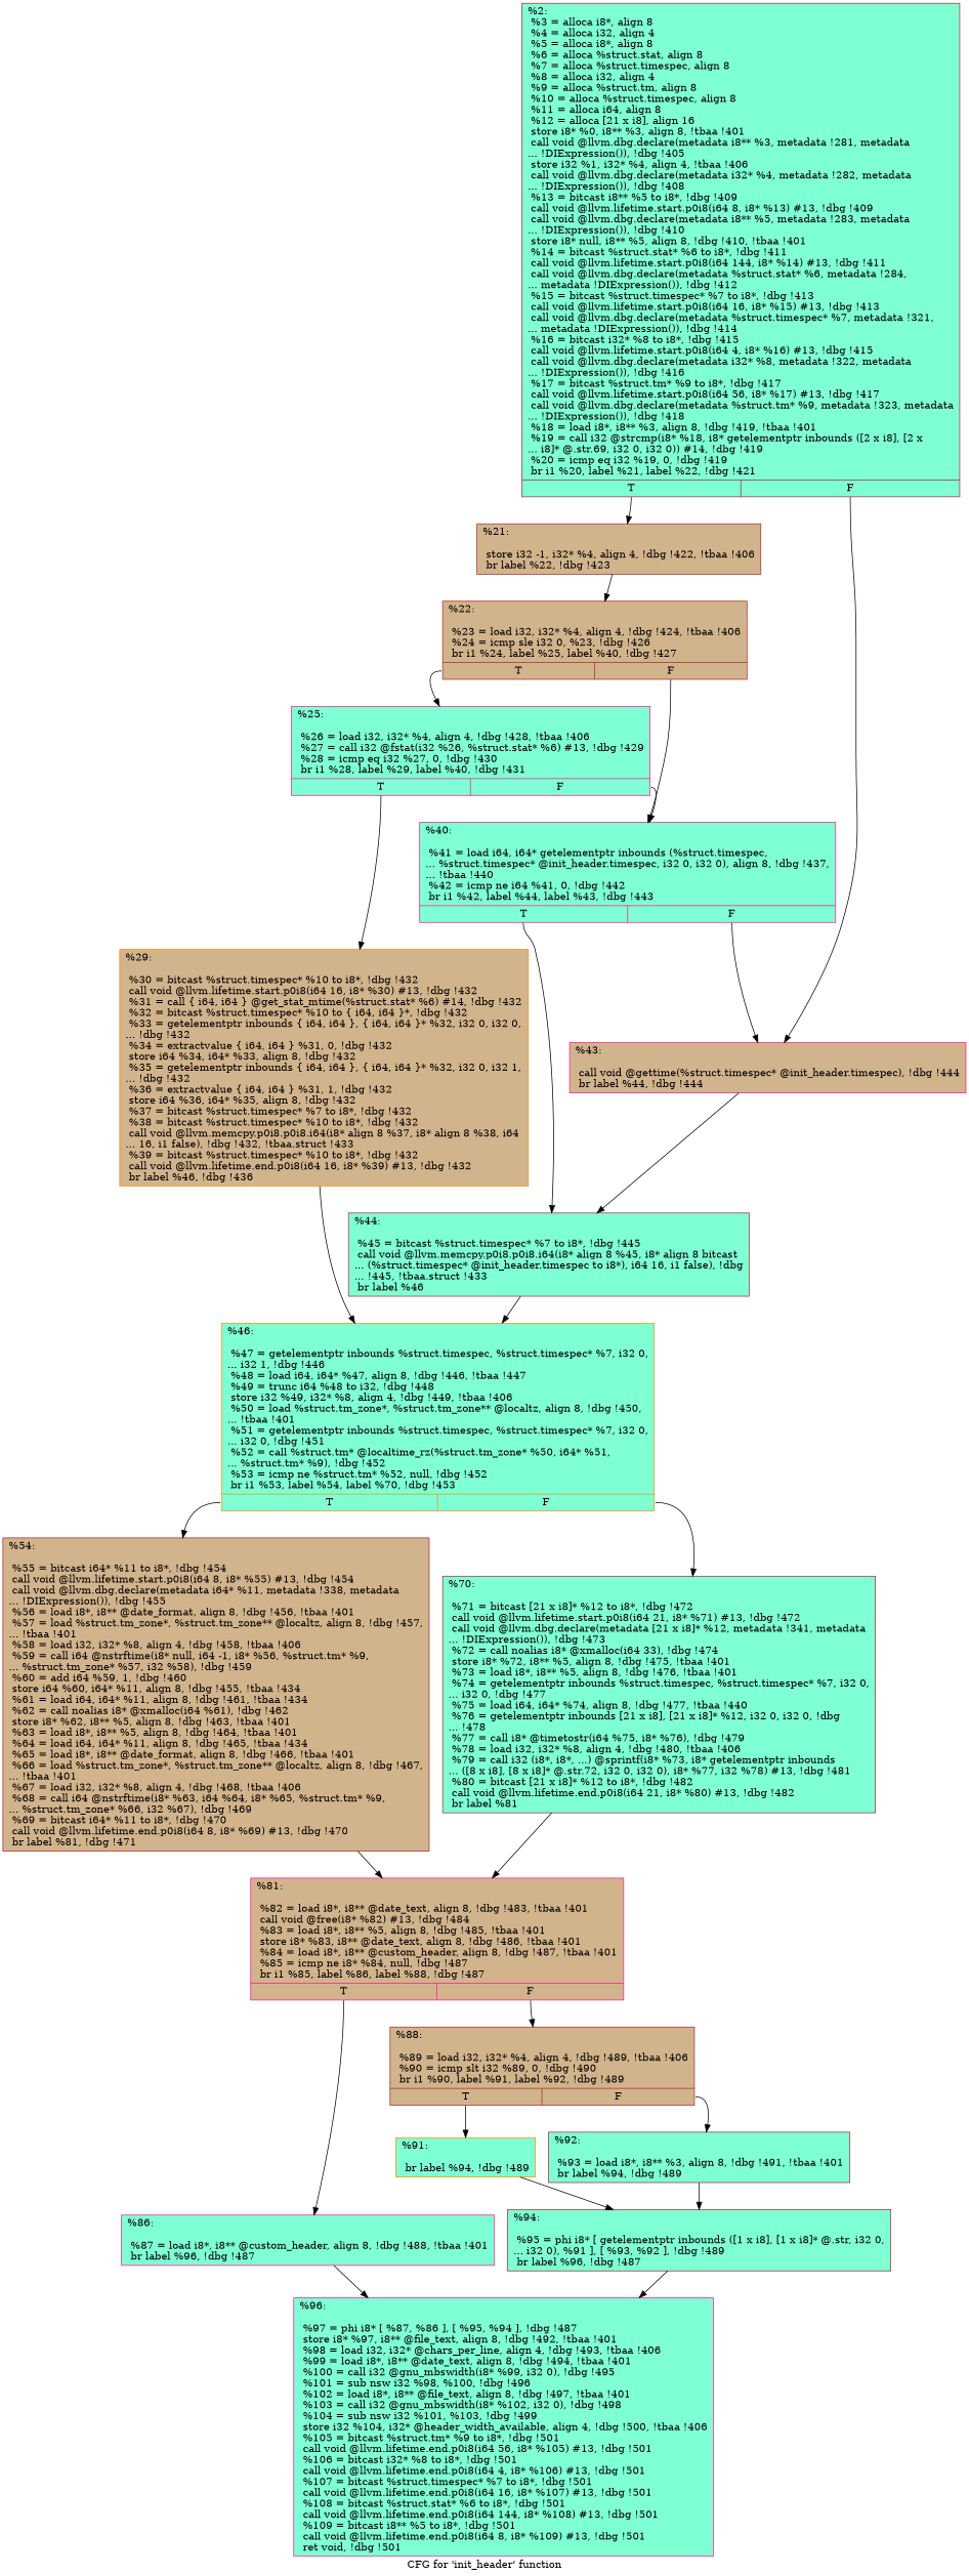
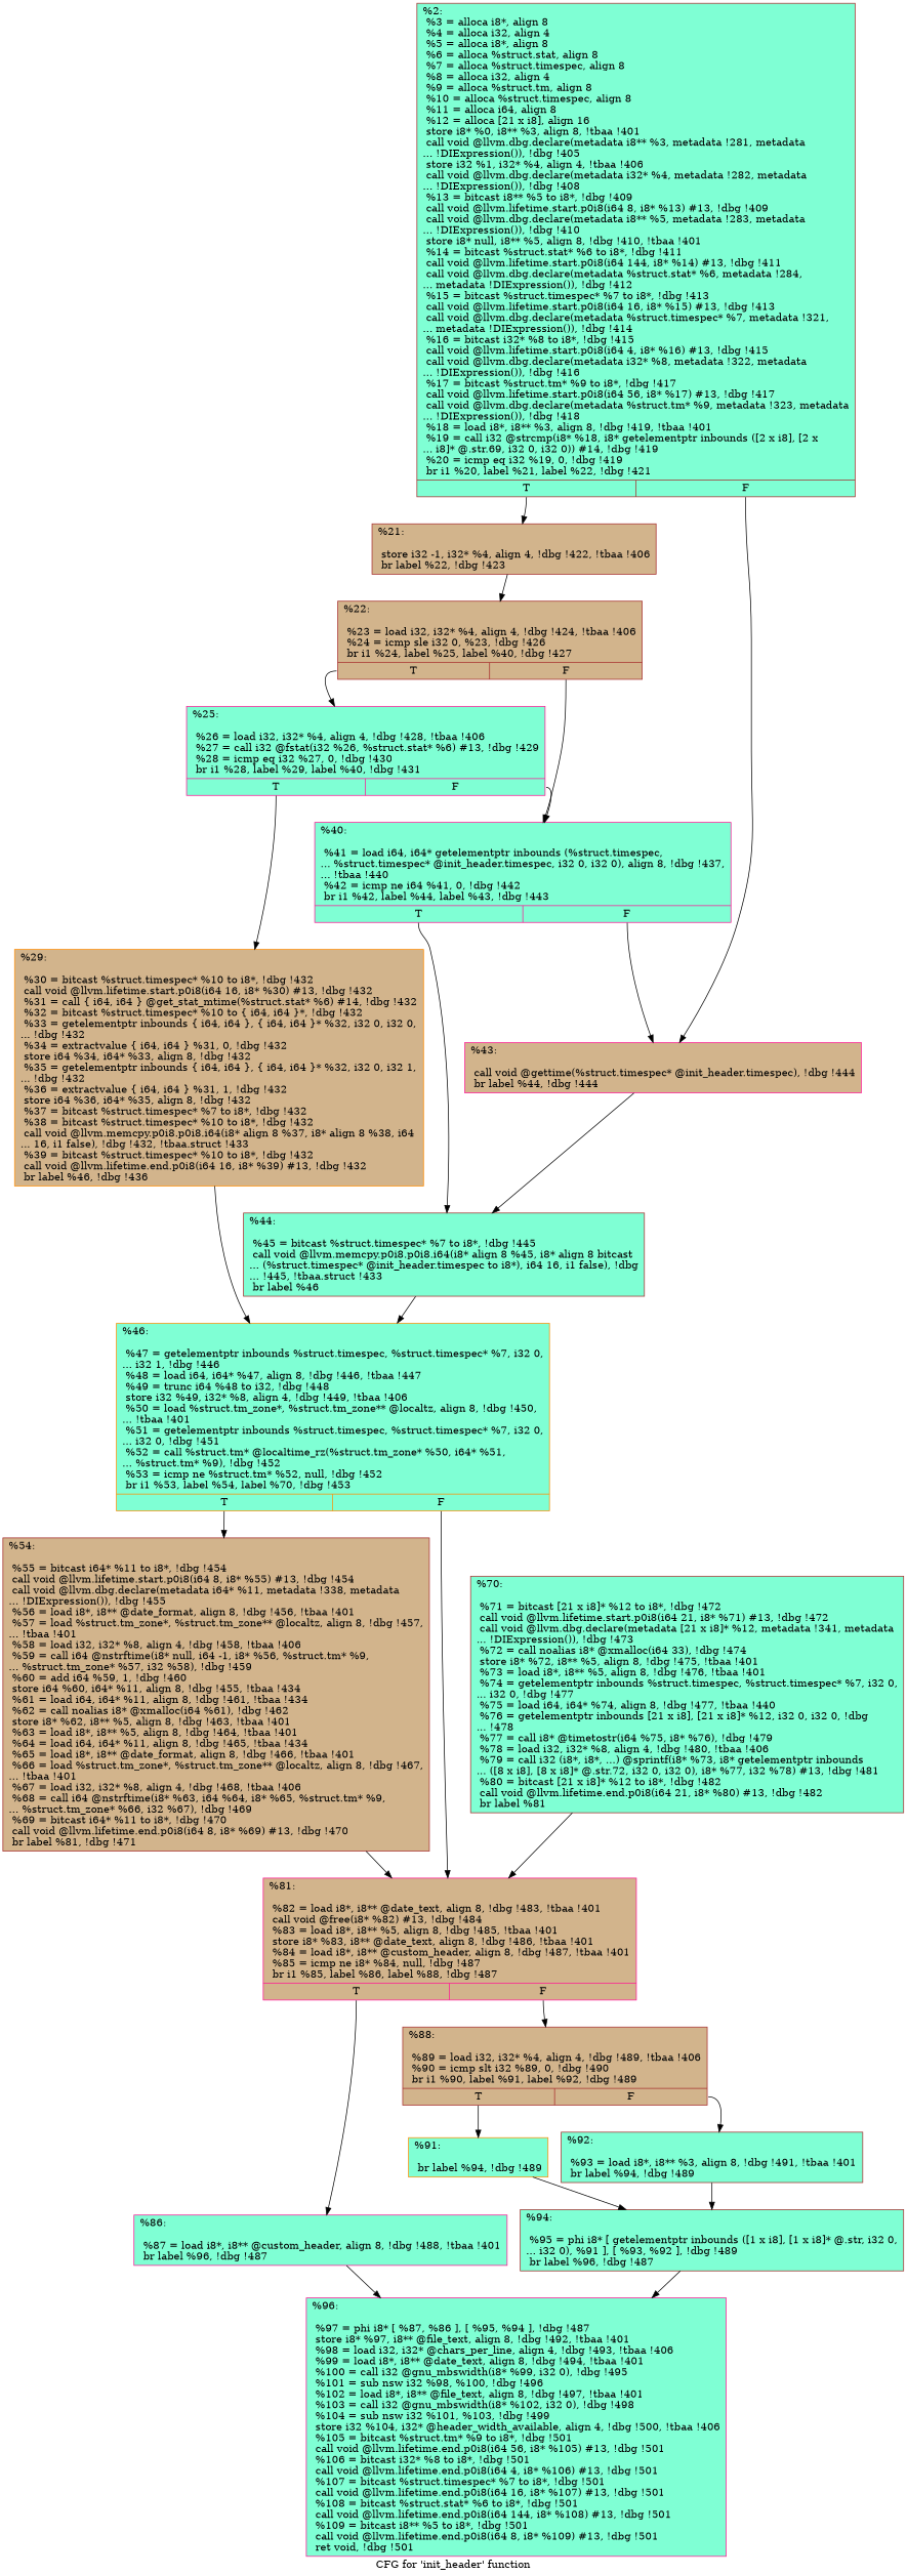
  digraph {
    label="CFG for 'init_header' function"
    node [color=brown fillcolor=aquamarine shape=record style=filled]
    n1 [label="{%2:\l  %3 = alloca i8*, align 8\l  %4 = alloca i32, align 4\l  %5 = alloca i8*, align 8\l  %6 = alloca %struct.stat, align 8\l  %7 = alloca %struct.timespec, align 8\l  %8 = alloca i32, align 4\l  %9 = alloca %struct.tm, align 8\l  %10 = alloca %struct.timespec, align 8\l  %11 = alloca i64, align 8\l  %12 = alloca [21 x i8], align 16\l  store i8* %0, i8** %3, align 8, !tbaa !401\l  call void @llvm.dbg.declare(metadata i8** %3, metadata !281, metadata\l... !DIExpression()), !dbg !405\l  store i32 %1, i32* %4, align 4, !tbaa !406\l  call void @llvm.dbg.declare(metadata i32* %4, metadata !282, metadata\l... !DIExpression()), !dbg !408\l  %13 = bitcast i8** %5 to i8*, !dbg !409\l  call void @llvm.lifetime.start.p0i8(i64 8, i8* %13) #13, !dbg !409\l  call void @llvm.dbg.declare(metadata i8** %5, metadata !283, metadata\l... !DIExpression()), !dbg !410\l  store i8* null, i8** %5, align 8, !dbg !410, !tbaa !401\l  %14 = bitcast %struct.stat* %6 to i8*, !dbg !411\l  call void @llvm.lifetime.start.p0i8(i64 144, i8* %14) #13, !dbg !411\l  call void @llvm.dbg.declare(metadata %struct.stat* %6, metadata !284,\l... metadata !DIExpression()), !dbg !412\l  %15 = bitcast %struct.timespec* %7 to i8*, !dbg !413\l  call void @llvm.lifetime.start.p0i8(i64 16, i8* %15) #13, !dbg !413\l  call void @llvm.dbg.declare(metadata %struct.timespec* %7, metadata !321,\l... metadata !DIExpression()), !dbg !414\l  %16 = bitcast i32* %8 to i8*, !dbg !415\l  call void @llvm.lifetime.start.p0i8(i64 4, i8* %16) #13, !dbg !415\l  call void @llvm.dbg.declare(metadata i32* %8, metadata !322, metadata\l... !DIExpression()), !dbg !416\l  %17 = bitcast %struct.tm* %9 to i8*, !dbg !417\l  call void @llvm.lifetime.start.p0i8(i64 56, i8* %17) #13, !dbg !417\l  call void @llvm.dbg.declare(metadata %struct.tm* %9, metadata !323, metadata\l... !DIExpression()), !dbg !418\l  %18 = load i8*, i8** %3, align 8, !dbg !419, !tbaa !401\l  %19 = call i32 @strcmp(i8* %18, i8* getelementptr inbounds ([2 x i8], [2 x\l... i8]* @.str.69, i32 0, i32 0)) #14, !dbg !419\l  %20 = icmp eq i32 %19, 0, !dbg !419\l  br i1 %20, label %21, label %22, !dbg !421\l|{<s0>T|<s1>F}}"]
    n2 [fillcolor=tan label="{%21:\l\l  store i32 -1, i32* %4, align 4, !dbg !422, !tbaa !406\l  br label %22, !dbg !423\l}"]
    n3 [color=deeppink fillcolor=tan label="{%43:\l\l  call void @gettime(%struct.timespec* @init_header.timespec), !dbg !444\l  br label %44, !dbg !444\l}"]
    n4 [fillcolor=tan label="{%22:\l\l  %23 = load i32, i32* %4, align 4, !dbg !424, !tbaa !406\l  %24 = icmp sle i32 0, %23, !dbg !426\l  br i1 %24, label %25, label %40, !dbg !427\l|{<s0>T|<s1>F}}"]
    n5 [color=deeppink label="{%25:\l\l  %26 = load i32, i32* %4, align 4, !dbg !428, !tbaa !406\l  %27 = call i32 @fstat(i32 %26, %struct.stat* %6) #13, !dbg !429\l  %28 = icmp eq i32 %27, 0, !dbg !430\l  br i1 %28, label %29, label %40, !dbg !431\l|{<s0>T|<s1>F}}"]
    n6 [color=deeppink label="{%40:\l\l  %41 = load i64, i64* getelementptr inbounds (%struct.timespec,\l... %struct.timespec* @init_header.timespec, i32 0, i32 0), align 8, !dbg !437,\l... !tbaa !440\l  %42 = icmp ne i64 %41, 0, !dbg !442\l  br i1 %42, label %44, label %43, !dbg !443\l|{<s0>T|<s1>F}}"]
    n7 [color=darkorange fillcolor=tan label="{%29:\l\l  %30 = bitcast %struct.timespec* %10 to i8*, !dbg !432\l  call void @llvm.lifetime.start.p0i8(i64 16, i8* %30) #13, !dbg !432\l  %31 = call \{ i64, i64 \} @get_stat_mtime(%struct.stat* %6) #14, !dbg !432\l  %32 = bitcast %struct.timespec* %10 to \{ i64, i64 \}*, !dbg !432\l  %33 = getelementptr inbounds \{ i64, i64 \}, \{ i64, i64 \}* %32, i32 0, i32 0,\l... !dbg !432\l  %34 = extractvalue \{ i64, i64 \} %31, 0, !dbg !432\l  store i64 %34, i64* %33, align 8, !dbg !432\l  %35 = getelementptr inbounds \{ i64, i64 \}, \{ i64, i64 \}* %32, i32 0, i32 1,\l... !dbg !432\l  %36 = extractvalue \{ i64, i64 \} %31, 1, !dbg !432\l  store i64 %36, i64* %35, align 8, !dbg !432\l  %37 = bitcast %struct.timespec* %7 to i8*, !dbg !432\l  %38 = bitcast %struct.timespec* %10 to i8*, !dbg !432\l  call void @llvm.memcpy.p0i8.p0i8.i64(i8* align 8 %37, i8* align 8 %38, i64\l... 16, i1 false), !dbg !432, !tbaa.struct !433\l  %39 = bitcast %struct.timespec* %10 to i8*, !dbg !432\l  call void @llvm.lifetime.end.p0i8(i64 16, i8* %39) #13, !dbg !432\l  br label %46, !dbg !436\l}"]
    n8 [label="{%44:\l\l  %45 = bitcast %struct.timespec* %7 to i8*, !dbg !445\l  call void @llvm.memcpy.p0i8.p0i8.i64(i8* align 8 %45, i8* align 8 bitcast\l... (%struct.timespec* @init_header.timespec to i8*), i64 16, i1 false), !dbg\l... !445, !tbaa.struct !433\l  br label %46\l}"]
    n9 [color=darkorange label="{%46:\l\l  %47 = getelementptr inbounds %struct.timespec, %struct.timespec* %7, i32 0,\l... i32 1, !dbg !446\l  %48 = load i64, i64* %47, align 8, !dbg !446, !tbaa !447\l  %49 = trunc i64 %48 to i32, !dbg !448\l  store i32 %49, i32* %8, align 4, !dbg !449, !tbaa !406\l  %50 = load %struct.tm_zone*, %struct.tm_zone** @localtz, align 8, !dbg !450,\l... !tbaa !401\l  %51 = getelementptr inbounds %struct.timespec, %struct.timespec* %7, i32 0,\l... i32 0, !dbg !451\l  %52 = call %struct.tm* @localtime_rz(%struct.tm_zone* %50, i64* %51,\l... %struct.tm* %9), !dbg !452\l  %53 = icmp ne %struct.tm* %52, null, !dbg !452\l  br i1 %53, label %54, label %70, !dbg !453\l|{<s0>T|<s1>F}}"]
    n10 [fillcolor=tan label="{%54:\l\l  %55 = bitcast i64* %11 to i8*, !dbg !454\l  call void @llvm.lifetime.start.p0i8(i64 8, i8* %55) #13, !dbg !454\l  call void @llvm.dbg.declare(metadata i64* %11, metadata !338, metadata\l... !DIExpression()), !dbg !455\l  %56 = load i8*, i8** @date_format, align 8, !dbg !456, !tbaa !401\l  %57 = load %struct.tm_zone*, %struct.tm_zone** @localtz, align 8, !dbg !457,\l... !tbaa !401\l  %58 = load i32, i32* %8, align 4, !dbg !458, !tbaa !406\l  %59 = call i64 @nstrftime(i8* null, i64 -1, i8* %56, %struct.tm* %9,\l... %struct.tm_zone* %57, i32 %58), !dbg !459\l  %60 = add i64 %59, 1, !dbg !460\l  store i64 %60, i64* %11, align 8, !dbg !455, !tbaa !434\l  %61 = load i64, i64* %11, align 8, !dbg !461, !tbaa !434\l  %62 = call noalias i8* @xmalloc(i64 %61), !dbg !462\l  store i8* %62, i8** %5, align 8, !dbg !463, !tbaa !401\l  %63 = load i8*, i8** %5, align 8, !dbg !464, !tbaa !401\l  %64 = load i64, i64* %11, align 8, !dbg !465, !tbaa !434\l  %65 = load i8*, i8** @date_format, align 8, !dbg !466, !tbaa !401\l  %66 = load %struct.tm_zone*, %struct.tm_zone** @localtz, align 8, !dbg !467,\l... !tbaa !401\l  %67 = load i32, i32* %8, align 4, !dbg !468, !tbaa !406\l  %68 = call i64 @nstrftime(i8* %63, i64 %64, i8* %65, %struct.tm* %9,\l... %struct.tm_zone* %66, i32 %67), !dbg !469\l  %69 = bitcast i64* %11 to i8*, !dbg !470\l  call void @llvm.lifetime.end.p0i8(i64 8, i8* %69) #13, !dbg !470\l  br label %81, !dbg !471\l}"]
    n11 [label="{%70:\l\l  %71 = bitcast [21 x i8]* %12 to i8*, !dbg !472\l  call void @llvm.lifetime.start.p0i8(i64 21, i8* %71) #13, !dbg !472\l  call void @llvm.dbg.declare(metadata [21 x i8]* %12, metadata !341, metadata\l... !DIExpression()), !dbg !473\l  %72 = call noalias i8* @xmalloc(i64 33), !dbg !474\l  store i8* %72, i8** %5, align 8, !dbg !475, !tbaa !401\l  %73 = load i8*, i8** %5, align 8, !dbg !476, !tbaa !401\l  %74 = getelementptr inbounds %struct.timespec, %struct.timespec* %7, i32 0,\l... i32 0, !dbg !477\l  %75 = load i64, i64* %74, align 8, !dbg !477, !tbaa !440\l  %76 = getelementptr inbounds [21 x i8], [21 x i8]* %12, i32 0, i32 0, !dbg\l... !478\l  %77 = call i8* @timetostr(i64 %75, i8* %76), !dbg !479\l  %78 = load i32, i32* %8, align 4, !dbg !480, !tbaa !406\l  %79 = call i32 (i8*, i8*, ...) @sprintf(i8* %73, i8* getelementptr inbounds\l... ([8 x i8], [8 x i8]* @.str.72, i32 0, i32 0), i8* %77, i32 %78) #13, !dbg !481\l  %80 = bitcast [21 x i8]* %12 to i8*, !dbg !482\l  call void @llvm.lifetime.end.p0i8(i64 21, i8* %80) #13, !dbg !482\l  br label %81\l}"]
    n12 [color=deeppink fillcolor=tan label="{%81:\l\l  %82 = load i8*, i8** @date_text, align 8, !dbg !483, !tbaa !401\l  call void @free(i8* %82) #13, !dbg !484\l  %83 = load i8*, i8** %5, align 8, !dbg !485, !tbaa !401\l  store i8* %83, i8** @date_text, align 8, !dbg !486, !tbaa !401\l  %84 = load i8*, i8** @custom_header, align 8, !dbg !487, !tbaa !401\l  %85 = icmp ne i8* %84, null, !dbg !487\l  br i1 %85, label %86, label %88, !dbg !487\l|{<s0>T|<s1>F}}"]
    n13 [color=deeppink label="{%86:\l\l  %87 = load i8*, i8** @custom_header, align 8, !dbg !488, !tbaa !401\l  br label %96, !dbg !487\l}"]
    n14 [fillcolor=tan label="{%88:\l\l  %89 = load i32, i32* %4, align 4, !dbg !489, !tbaa !406\l  %90 = icmp slt i32 %89, 0, !dbg !490\l  br i1 %90, label %91, label %92, !dbg !489\l|{<s0>T|<s1>F}}"]
    n15 [color=deeppink label="{%96:\l\l  %97 = phi i8* [ %87, %86 ], [ %95, %94 ], !dbg !487\l  store i8* %97, i8** @file_text, align 8, !dbg !492, !tbaa !401\l  %98 = load i32, i32* @chars_per_line, align 4, !dbg !493, !tbaa !406\l  %99 = load i8*, i8** @date_text, align 8, !dbg !494, !tbaa !401\l  %100 = call i32 @gnu_mbswidth(i8* %99, i32 0), !dbg !495\l  %101 = sub nsw i32 %98, %100, !dbg !496\l  %102 = load i8*, i8** @file_text, align 8, !dbg !497, !tbaa !401\l  %103 = call i32 @gnu_mbswidth(i8* %102, i32 0), !dbg !498\l  %104 = sub nsw i32 %101, %103, !dbg !499\l  store i32 %104, i32* @header_width_available, align 4, !dbg !500, !tbaa !406\l  %105 = bitcast %struct.tm* %9 to i8*, !dbg !501\l  call void @llvm.lifetime.end.p0i8(i64 56, i8* %105) #13, !dbg !501\l  %106 = bitcast i32* %8 to i8*, !dbg !501\l  call void @llvm.lifetime.end.p0i8(i64 4, i8* %106) #13, !dbg !501\l  %107 = bitcast %struct.timespec* %7 to i8*, !dbg !501\l  call void @llvm.lifetime.end.p0i8(i64 16, i8* %107) #13, !dbg !501\l  %108 = bitcast %struct.stat* %6 to i8*, !dbg !501\l  call void @llvm.lifetime.end.p0i8(i64 144, i8* %108) #13, !dbg !501\l  %109 = bitcast i8** %5 to i8*, !dbg !501\l  call void @llvm.lifetime.end.p0i8(i64 8, i8* %109) #13, !dbg !501\l  ret void, !dbg !501\l}"]
    n16 [color=darkorange label="{%91:\l\l  br label %94, !dbg !489\l}"]
    n17 [label="{%92:\l\l  %93 = load i8*, i8** %3, align 8, !dbg !491, !tbaa !401\l  br label %94, !dbg !489\l}"]
    n18 [label="{%94:\l\l  %95 = phi i8* [ getelementptr inbounds ([1 x i8], [1 x i8]* @.str, i32 0,\l... i32 0), %91 ], [ %93, %92 ], !dbg !489\l  br label %96, !dbg !487\l}"]
    n1 -> n2 [tailport=s0]
    n1 -> n3 [tailport=s1]
    n2 -> n4
    n3 -> n8
    n4 -> n5 [tailport=s0]
    n4 -> n6 [tailport=s1]
    n5 -> n6 [tailport=s1]
    n5 -> n7 [tailport=s0]
    n6 -> n3 [tailport=s1]
    n6 -> n8 [tailport=s0]
    n7 -> n9
    n8 -> n9
    n9 -> n10 [tailport=s0]
-   n9 -> n11 [tailport=s1]
+   n9 -> n12 [tailport=s1]
    n10 -> n12
    n11 -> n12
    n12 -> n13 [tailport=s0]
    n12 -> n14 [tailport=s1]
    n13 -> n15
    n14 -> n16 [tailport=s0]
    n14 -> n17 [tailport=s1]
    n16 -> n18
    n17 -> n18
    n18 -> n15
  }
